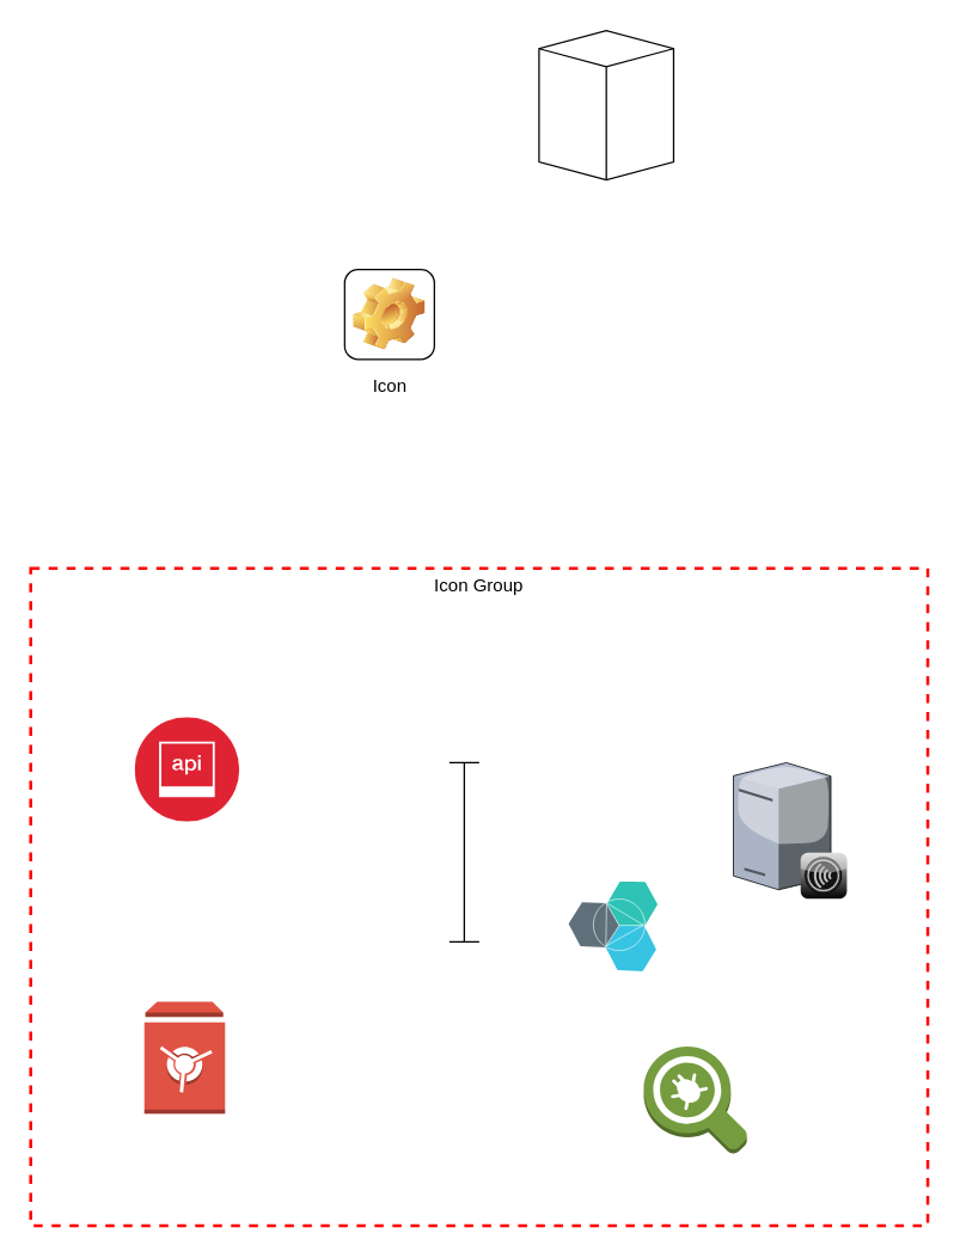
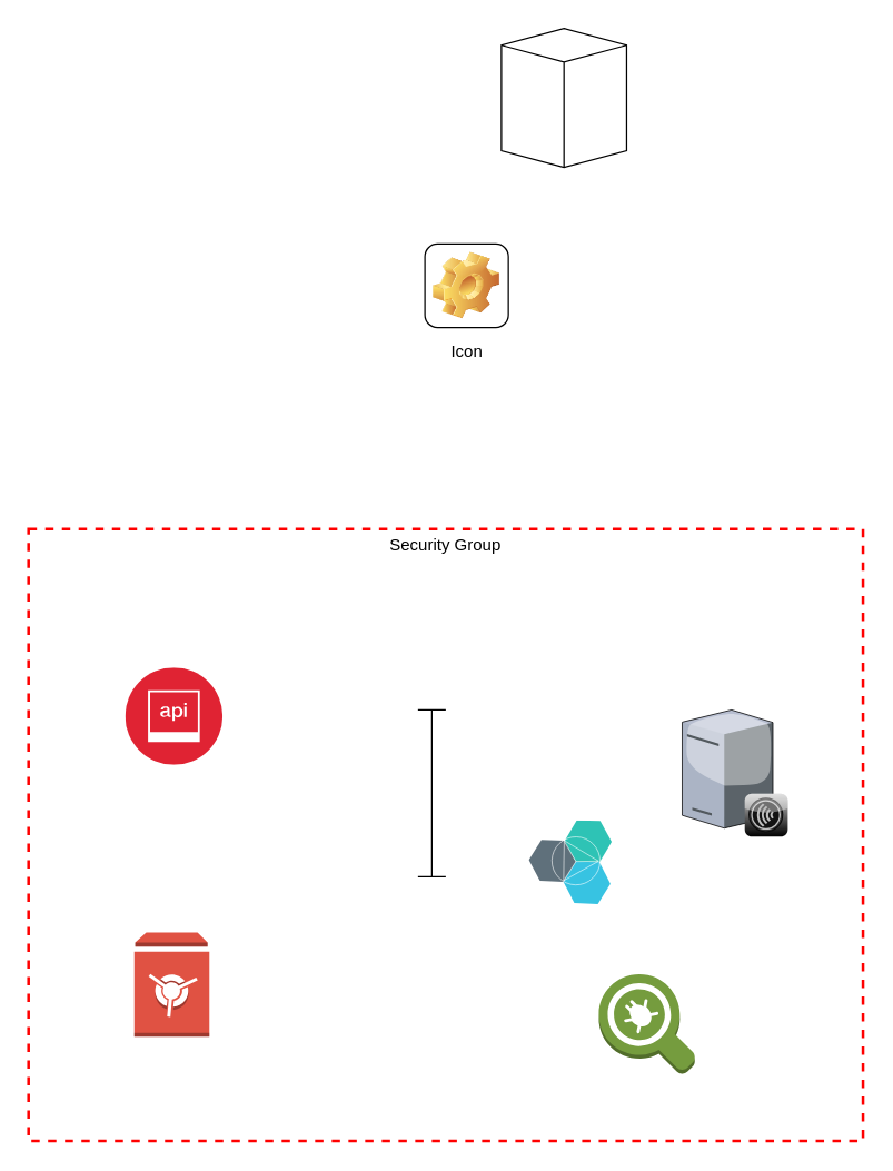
  <mxCell id="0" />
  <mxCell id="1" parent="0" />
- <mxCell id="2" value="Icon" style="icon;html=1;image=img/clipart/Gear_128x128.png" vertex="1" parent="1"><mxGeometry x="230" y="180" width="60" height="60" as="geometry" /></mxCell>
+ <mxCell id="2" value="Icon" style="icon;html=1;image=img/clipart/Gear_128x128.png" vertex="1" parent="1"><mxGeometry x="305" y="175" width="60" height="60" as="geometry" /></mxCell>
  <mxCell id="3" value="" style="html=1;whiteSpace=wrap;shape=isoCube2;backgroundOutline=1;isoAngle=8.5;" vertex="1" parent="1"><mxGeometry x="360" y="20" width="90" height="100" as="geometry" /></mxCell>
- <mxCell id="4" value="Icon Group" style="fontStyle=0;verticalAlign=top;align=center;spacingTop=-2;fillColor=none;rounded=0;whiteSpace=wrap;html=1;strokeColor=#FF0000;strokeWidth=2;dashed=1;container=1;collapsible=0;expand=0;recursiveResize=0;" vertex="1" parent="1"><mxGeometry x="20" y="380" width="600" height="440" as="geometry" /></mxCell>
+ <mxCell id="4" value="Security Group" style="fontStyle=0;verticalAlign=top;align=center;spacingTop=-2;fillColor=none;rounded=0;whiteSpace=wrap;html=1;strokeColor=#FF0000;strokeWidth=2;dashed=1;container=1;collapsible=0;expand=0;recursiveResize=0;" vertex="1" parent="1"><mxGeometry x="20" y="380" width="600" height="440" as="geometry" /></mxCell>
  <mxCell id="5" value="" style="aspect=fixed;perimeter=ellipsePerimeter;html=1;align=center;shadow=0;dashed=0;fontColor=#4277BB;labelBackgroundColor=#ffffff;fontSize=12;spacingTop=3;image;image=img/lib/ibm/security/api_security.svg;" vertex="1" parent="4"><mxGeometry x="70" y="100" width="70" height="70" as="geometry" /></mxCell>
  <mxCell id="6" value="" style="aspect=fixed;perimeter=ellipsePerimeter;html=1;align=center;shadow=0;dashed=0;fontColor=#4277BB;labelBackgroundColor=#ffffff;fontSize=12;spacingTop=3;image;image=img/lib/ibm/miscellaneous/bluemix.svg;" vertex="1" parent="4"><mxGeometry x="360" y="210" width="60" height="60" as="geometry" /></mxCell>
  <mxCell id="7" value="" style="verticalLabelPosition=bottom;aspect=fixed;html=1;verticalAlign=top;strokeColor=none;align=center;outlineConnect=0;shape=mxgraph.citrix.storefront_services;fillColor=#CCCCCC;gradientColor=#000000;gradientDirection=south;" vertex="1" parent="4"><mxGeometry x="470" y="130" width="76" height="91" as="geometry" /></mxCell>
  <mxCell id="8" value="" style="outlineConnect=0;dashed=0;verticalLabelPosition=bottom;verticalAlign=top;align=center;html=1;shape=mxgraph.aws3.vault;fillColor=#E05243;gradientColor=none;" vertex="1" parent="4"><mxGeometry x="76" y="290" width="54" height="75" as="geometry" /></mxCell>
  <mxCell id="9" value="" style="outlineConnect=0;dashed=0;verticalLabelPosition=bottom;verticalAlign=top;align=center;html=1;shape=mxgraph.aws3.agent;fillColor=#759C3E;gradientColor=none;" vertex="1" parent="4"><mxGeometry x="410" y="320" width="69" height="72" as="geometry" /></mxCell>
  <mxCell id="10" value="" style="shape=crossbar;whiteSpace=wrap;html=1;rounded=1;direction=south;" vertex="1" parent="4"><mxGeometry x="280" y="130" width="20" height="120" as="geometry" /></mxCell>
